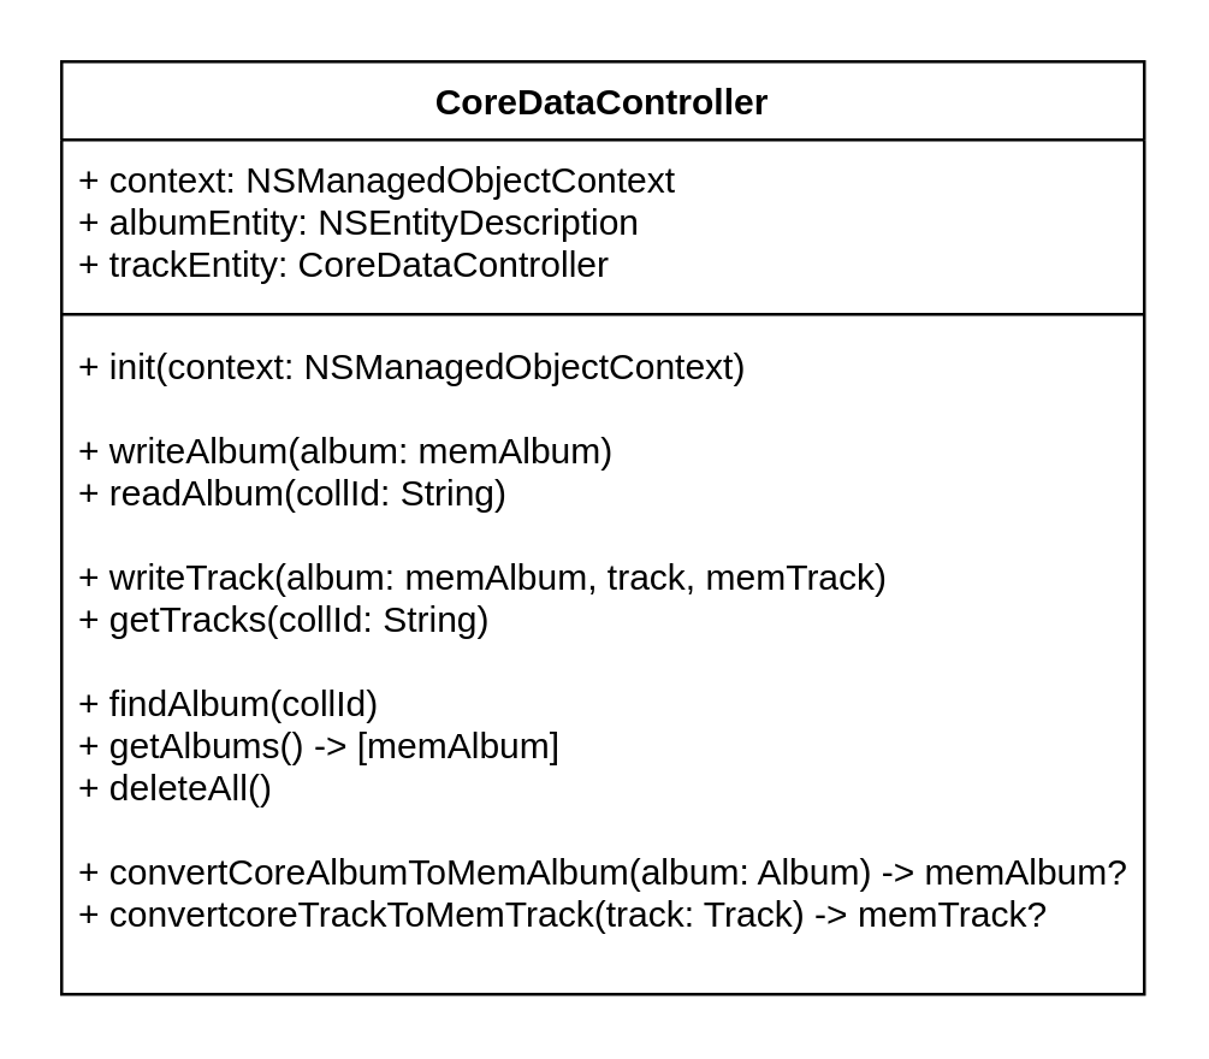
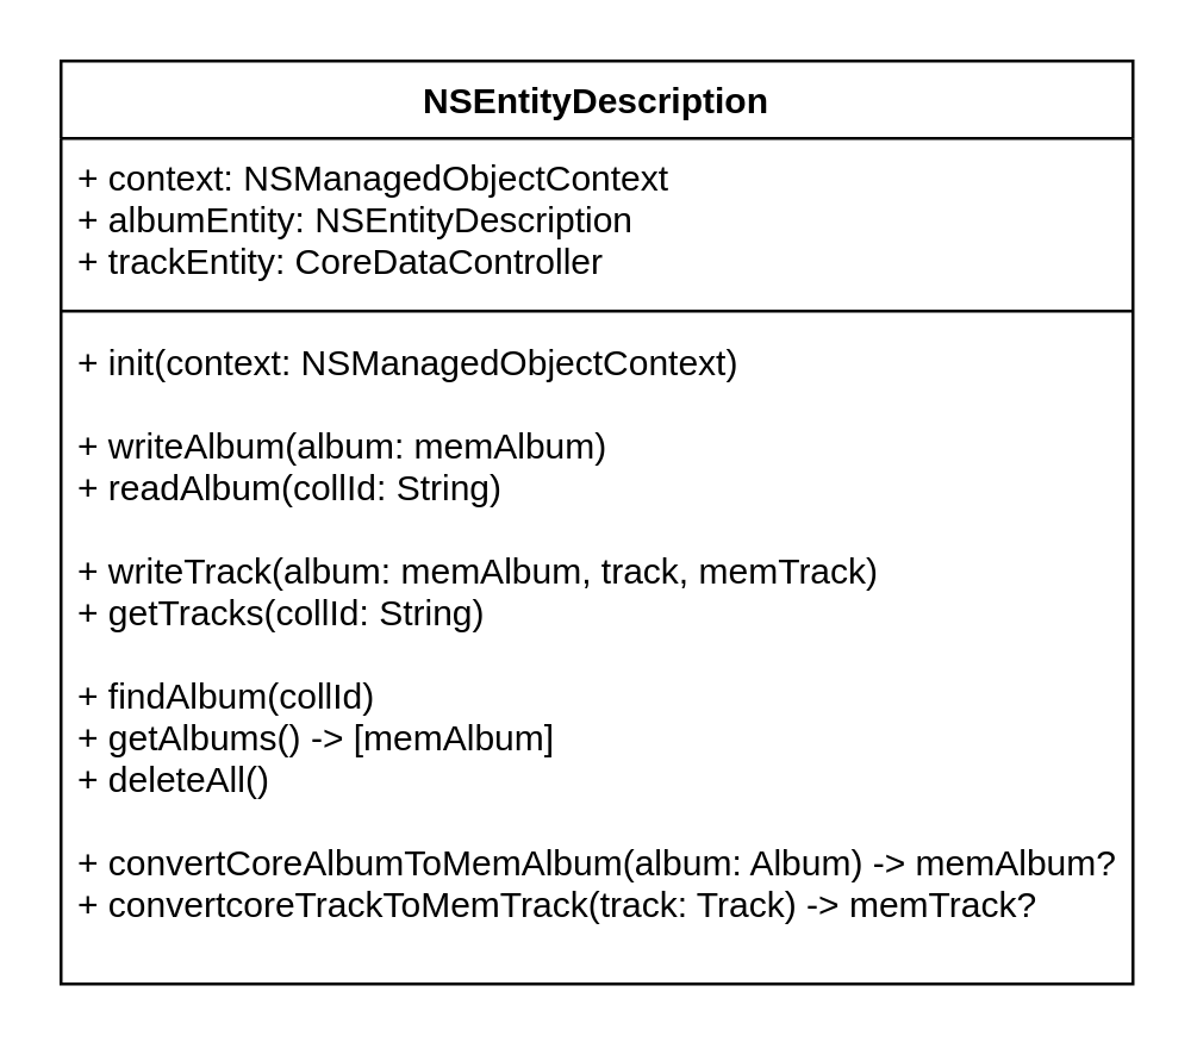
  <mxCell id="0" />
  <mxCell id="1" parent="0" />
- <mxCell id="2" value="CoreDataController" style="swimlane;fontStyle=1;align=center;verticalAlign=top;childLayout=stackLayout;horizontal=1;startSize=26;horizontalStack=0;resizeParent=1;resizeParentMax=0;resizeLast=0;collapsible=1;marginBottom=0;" vertex="1" parent="1"><mxGeometry x="20" y="20" width="360" height="310" as="geometry" /></mxCell>
+ <mxCell id="2" value="NSEntityDescription" style="swimlane;fontStyle=1;align=center;verticalAlign=top;childLayout=stackLayout;horizontal=1;startSize=26;horizontalStack=0;resizeParent=1;resizeParentMax=0;resizeLast=0;collapsible=1;marginBottom=0;" vertex="1" parent="1"><mxGeometry x="20" y="20" width="360" height="310" as="geometry" /></mxCell>
  <mxCell id="3" value="+ context: NSManagedObjectContext&#10;+ albumEntity: NSEntityDescription&#10;+ trackEntity: CoreDataController&#10;" style="text;strokeColor=none;fillColor=none;align=left;verticalAlign=top;spacingLeft=4;spacingRight=4;overflow=hidden;rotatable=0;points=[[0,0.5],[1,0.5]];portConstraint=eastwest;" vertex="1" parent="2"><mxGeometry y="26" width="360" height="54" as="geometry" /></mxCell>
  <mxCell id="4" value="" style="line;strokeWidth=1;fillColor=none;align=left;verticalAlign=middle;spacingTop=-1;spacingLeft=3;spacingRight=3;rotatable=0;labelPosition=right;points=[];portConstraint=eastwest;" vertex="1" parent="2"><mxGeometry y="80" width="360" height="8" as="geometry" /></mxCell>
  <mxCell id="5" value="+ init(context: NSManagedObjectContext)&#10;&#10;+ writeAlbum(album: memAlbum)&#10;+ readAlbum(collId: String)&#10;&#10;+ writeTrack(album: memAlbum, track, memTrack)&#10;+ getTracks(collId: String)&#10;&#10;+ findAlbum(collId)&#10;+ getAlbums() -&gt; [memAlbum]&#10;+ deleteAll()&#10;&#10;+ convertCoreAlbumToMemAlbum(album: Album) -&gt; memAlbum?&#10;+ convertcoreTrackToMemTrack(track: Track) -&gt; memTrack?" style="text;strokeColor=none;fillColor=none;align=left;verticalAlign=top;spacingLeft=4;spacingRight=4;overflow=hidden;rotatable=0;points=[[0,0.5],[1,0.5]];portConstraint=eastwest;" vertex="1" parent="2"><mxGeometry y="88" width="360" height="222" as="geometry" /></mxCell>
